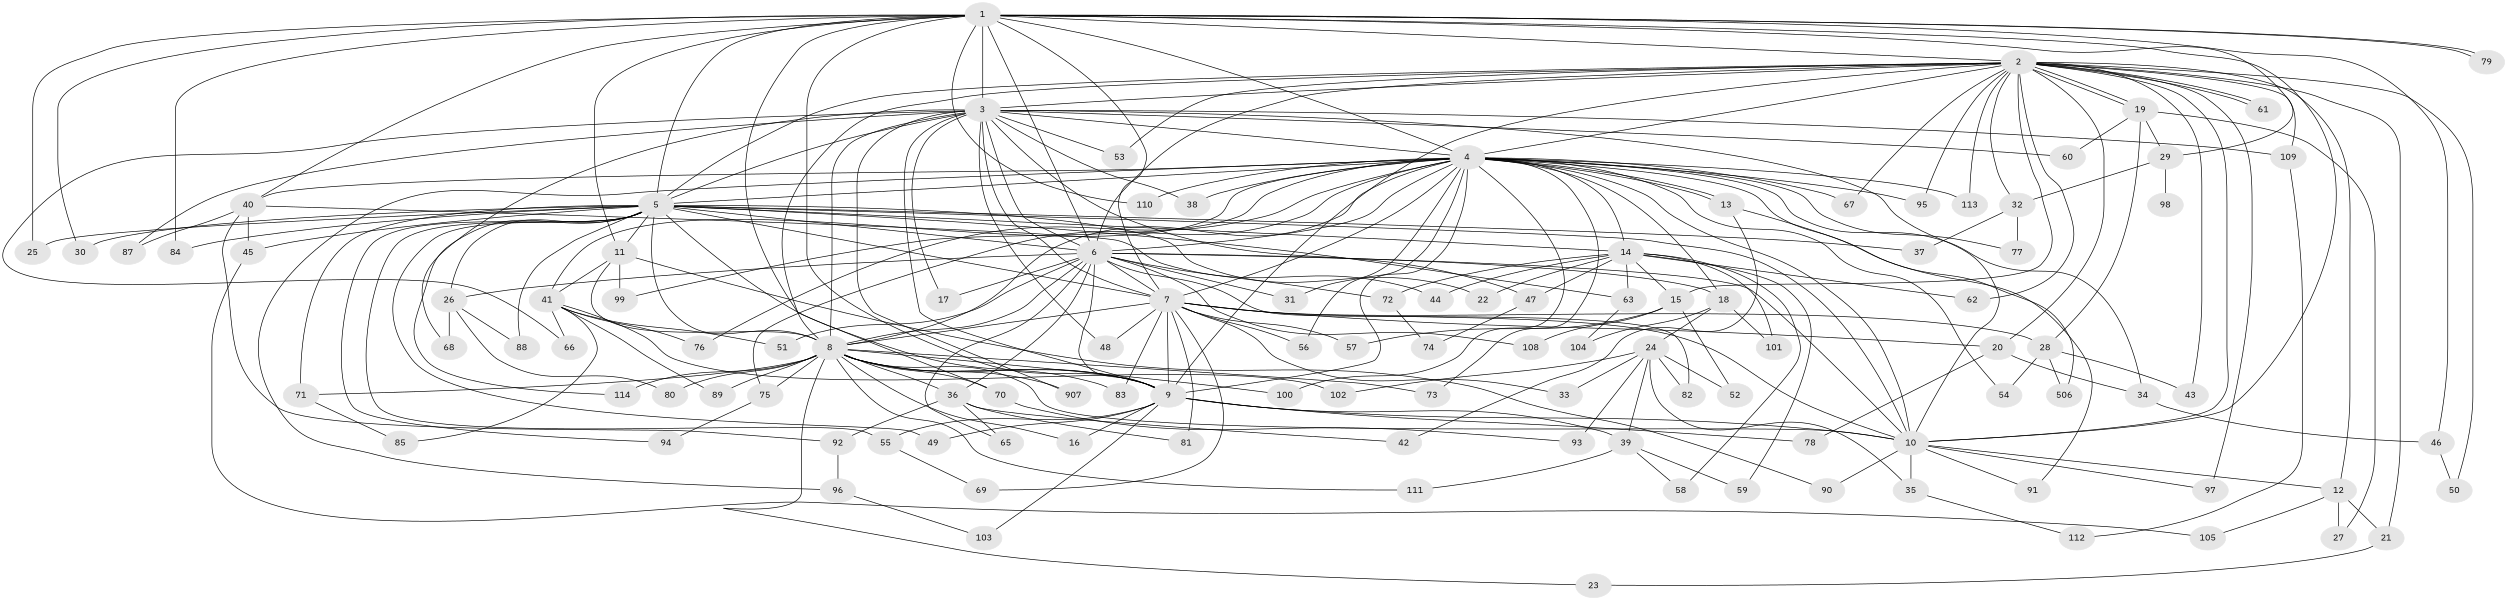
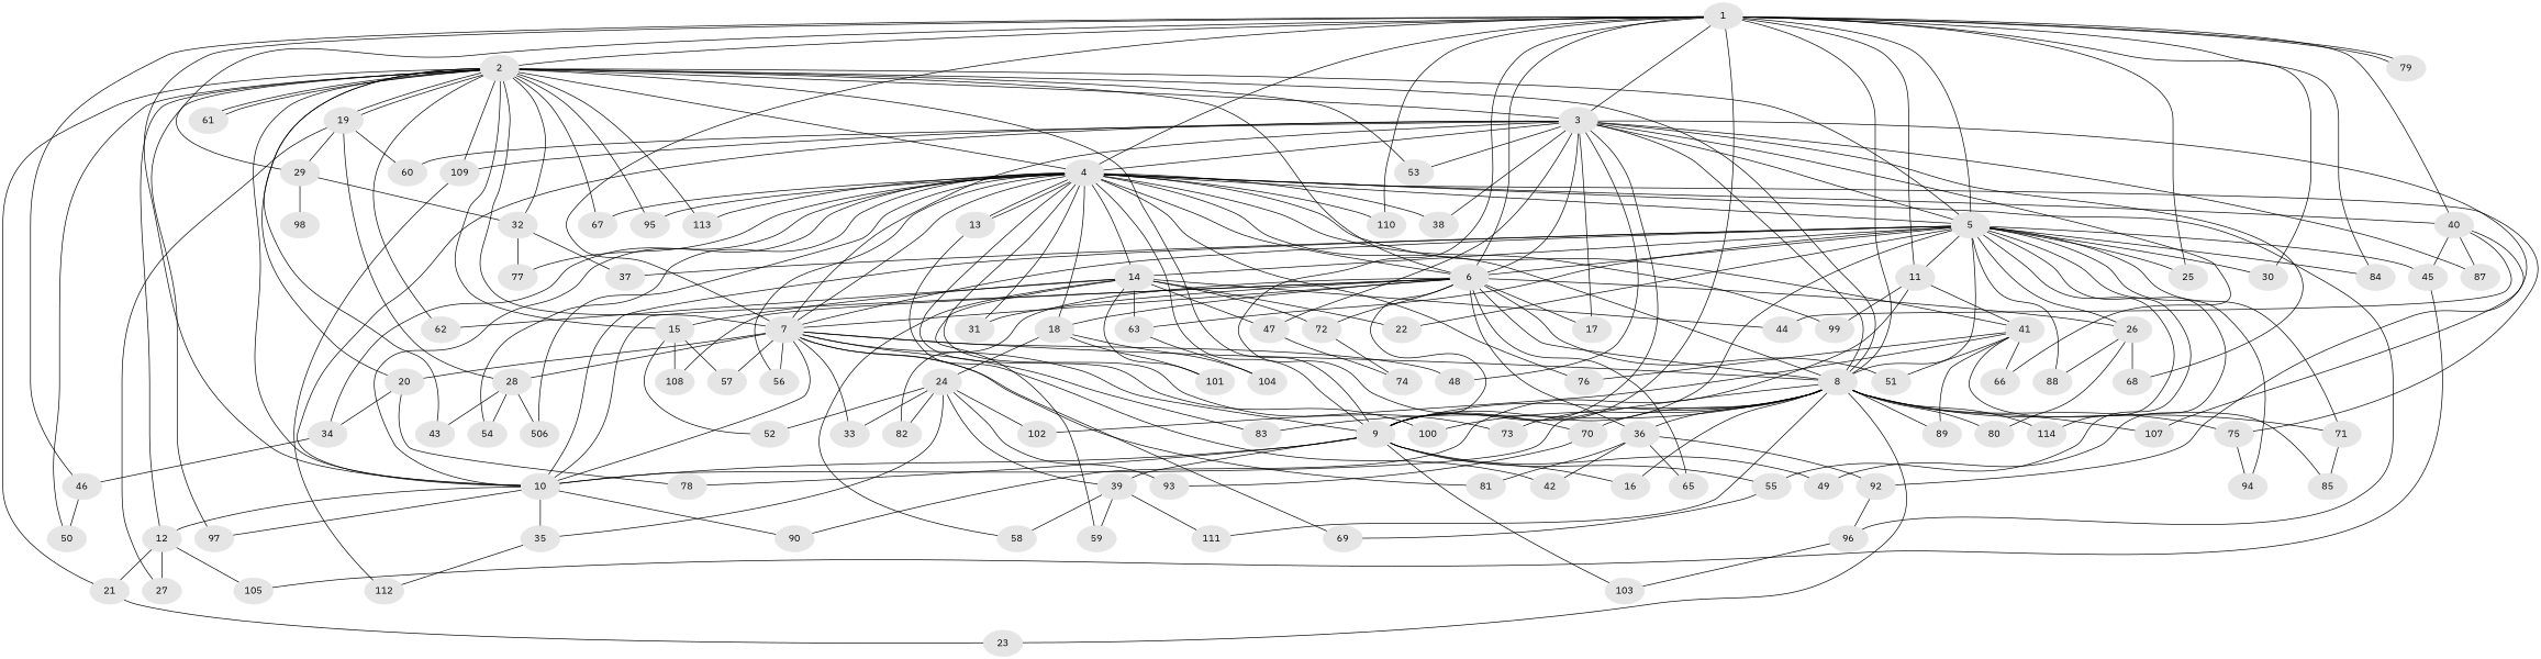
  graph {
    fontname="IBM Plex Sans"
    node [color=gray90 fontname="IBM Plex Sans" style=filled]
    edge [fontname="IBM Plex Sans"]
    1
    2
    3
    4
    5
    6
    7
    8
    9
    10
    11
    25
    29
    30
    40
    46
    70
    79
    84
    110
    12
    15
    19
    20
    21
    32
    43
    50
    53
    61
    62
    67
    95
    97
    109
    113
    17
    38
    47
    48
    60
    66
    68
    87
-   107 [label=907]
+   107
    13
    14
    18
    31
    34
    41
    54
    56
    73
    75
    76
    77
    96
    99
    100
    n61 [label=506]
    22
    26
    37
    45
    49
    55
    63
    71
    88
    94
    114
    36
    51
    65
    72
    82
    108
    28
    33
    57
    69
    81
    83
    16
    23
    80
    89
    111
    39
    78
    103
    35
    90
-   91
    98
    44
    92
    93
    27
    105
    52
    112
    74
    42
    58
    59
    101
    24
    104
    102
    85
    1 -- 2
    1 -- 3
    1 -- 4
    1 -- 5
    1 -- 6
    1 -- 7
-   11 -- 8
+   1 -- 8
    1 -- 9
    1 -- 10
    1 -- 11
    1 -- 25
    1 -- 29
    1 -- 30
    1 -- 40
    1 -- 46
    1 -- 70
    1 -- 79
    1 -- 79
    1 -- 84
    1 -- 110
    2 -- 3
    2 -- 4
    2 -- 5
    2 -- 6
+   2 -- 7
    2 -- 8
    2 -- 9
    2 -- 10
    2 -- 12
    2 -- 15
    2 -- 19
    2 -- 19
    2 -- 20
    2 -- 21
    2 -- 32
    2 -- 43
    2 -- 50
    2 -- 53
    2 -- 61
    2 -- 61
    2 -- 62
    2 -- 67
    2 -- 95
    2 -- 97
    2 -- 109
    2 -- 113
    3 -- 4
    3 -- 5
    3 -- 6
    3 -- 7
    3 -- 8
    3 -- 9
    3 -- 10
    3 -- 53
    3 -- 109
    3 -- 17
    3 -- 38
    3 -- 47
    3 -- 48
    3 -- 60
    3 -- 66
    3 -- 68
    3 -- 87
    3 -- 107
    4 -- 5
    4 -- 6
    4 -- 7
    4 -- 8
    4 -- 9
    4 -- 10
    4 -- 40
    4 -- 110
    4 -- 67
    4 -- 95
    4 -- 113
    4 -- 38
    4 -- 13
    4 -- 13
    4 -- 14
    4 -- 18
    4 -- 31
    4 -- 34
    4 -- 41
    4 -- 54
    4 -- 56
    4 -- 73
    4 -- 75
    4 -- 76
    4 -- 77
    4 -- 96
    4 -- 99
    4 -- 100
    4 -- n61
    5 -- 6
    5 -- 7
    5 -- 8
    5 -- 9
    5 -- 10
    5 -- 11
    5 -- 25
    5 -- 30
    5 -- 84
    5 -- 14
    5 -- 22
    5 -- 26
    5 -- 37
    5 -- 45
    5 -- 49
    5 -- 55
    5 -- 63
    5 -- 71
    5 -- 88
    5 -- 94
    5 -- 114
    6 -- 7
    6 -- 8
    6 -- 9
    6 -- 10
    6 -- 17
    6 -- 18
    6 -- 31
    6 -- 26
    6 -- 36
    6 -- 51
    6 -- 65
    6 -- 72
    6 -- 82
    6 -- 108
    7 -- 8
    7 -- 9
    7 -- 10
    7 -- 20
    7 -- 48
    7 -- 56
    7 -- 28
    7 -- 33
    7 -- 57
    7 -- 69
    7 -- 81
    7 -- 83
    8 -- 9
    8 -- 10
    8 -- 70
    8 -- 107
    8 -- 73
    8 -- 75
    8 -- 100
    8 -- 71
    8 -- 114
    8 -- 36
    8 -- 83
    8 -- 16
    8 -- 23
    8 -- 80
    8 -- 89
    8 -- 111
    9 -- 10
    9 -- 49
    9 -- 55
    9 -- 16
    9 -- 39
    9 -- 78
    9 -- 103
    10 -- 12
    10 -- 97
    10 -- 35
    10 -- 90
-   10 -- 91
    11 -- 41
    11 -- 99
    11 -- 90
    29 -- 32
    29 -- 98
    40 -- 87
    40 -- 45
    40 -- 44
    40 -- 92
    46 -- 50
    70 -- 93
    12 -- 21
    12 -- 27
    12 -- 105
    15 -- 108
    15 -- 57
    15 -- 52
    19 -- 29
    19 -- 60
    19 -- 28
    19 -- 27
    20 -- 34
    20 -- 78
    21 -- 23
    32 -- 77
    32 -- 37
    109 -- 112
    47 -- 74
-   13 -- 91
    13 -- 42
    14 -- 15
    14 -- 62
    14 -- 47
    14 -- 22
    14 -- 63
    14 -- 72
    14 -- 44
    14 -- 58
    14 -- 59
    14 -- 101
    18 -- 101
    18 -- 24
    18 -- 104
    34 -- 46
    41 -- 66
    41 -- 76
    41 -- 51
    41 -- 89
    41 -- 102
    41 -- 85
    75 -- 94
    96 -- 103
    26 -- 68
    26 -- 88
    26 -- 80
    45 -- 105
    55 -- 69
    63 -- 104
    71 -- 85
    36 -- 65
    36 -- 81
    36 -- 92
    36 -- 42
    72 -- 74
    28 -- 43
    28 -- 54
    28 -- n61
    39 -- 111
    39 -- 58
    39 -- 59
    35 -- 112
    92 -- 96
    24 -- 82
    24 -- 33
    24 -- 39
    24 -- 35
    24 -- 93
    24 -- 52
    24 -- 102
  }
